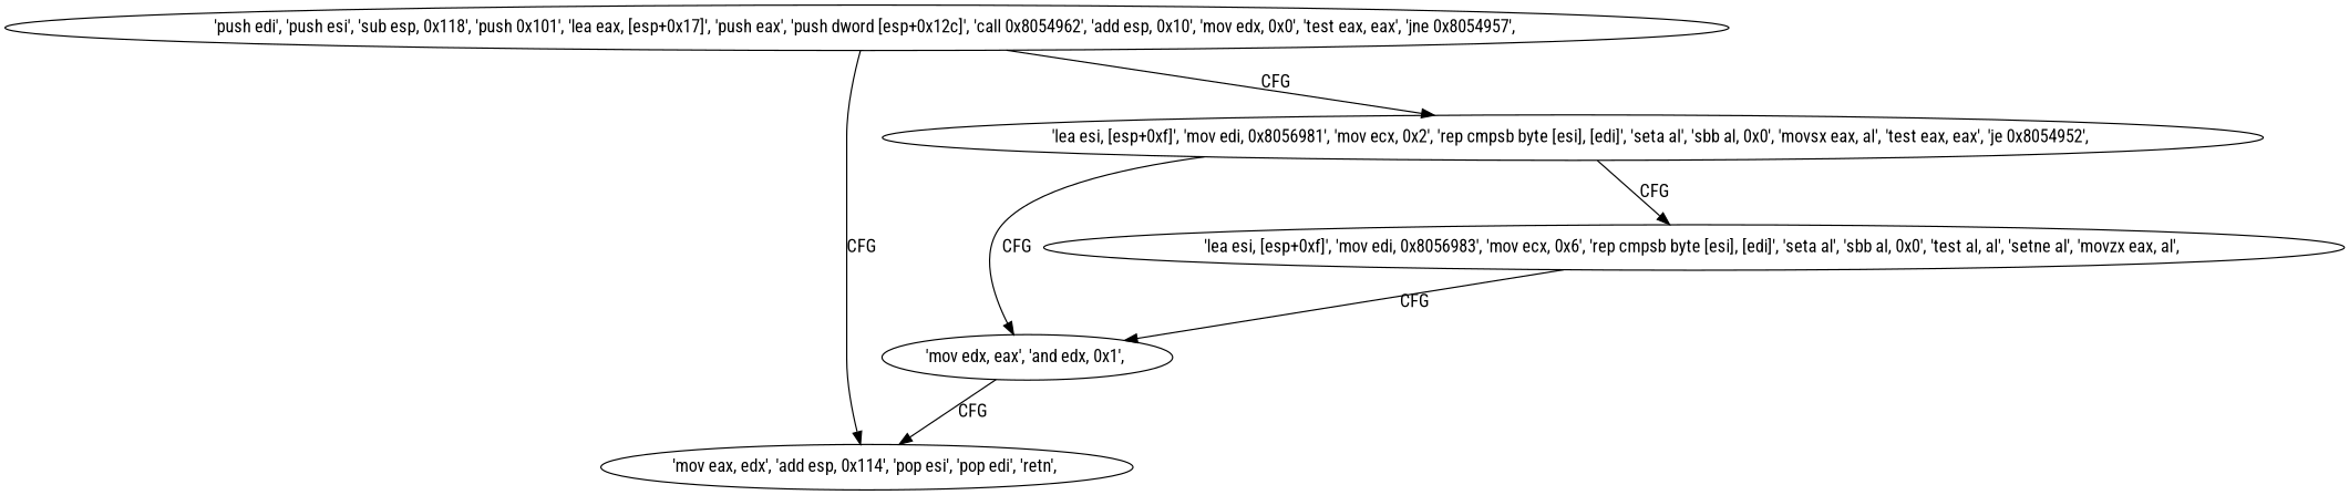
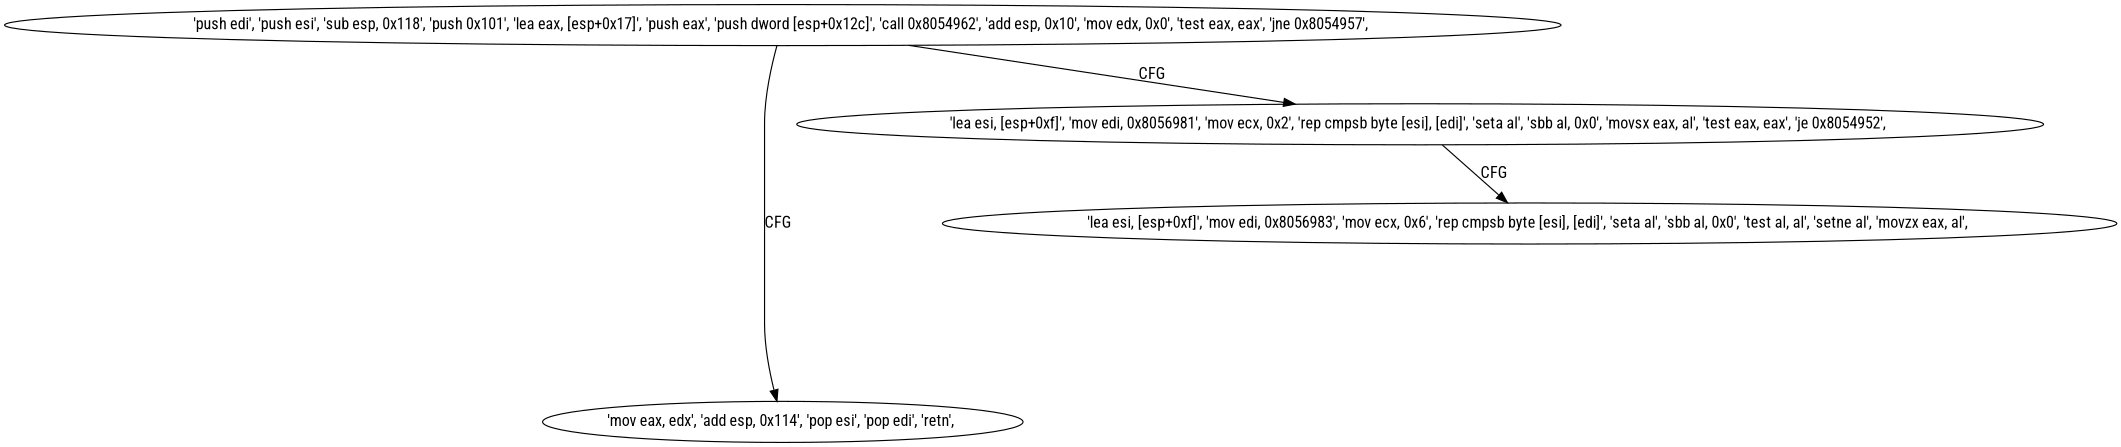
  digraph {
    fontname="Roboto Condensed"
    node [fontname="Roboto Condensed"]
    edge [fontname="Roboto Condensed"]
    n1 [label="'push edi', 'push esi', 'sub esp, 0x118', 'push 0x101', 'lea eax, [esp+0x17]', 'push eax', 'push dword [esp+0x12c]', 'call 0x8054962', 'add esp, 0x10', 'mov edx, 0x0', 'test eax, eax', 'jne 0x8054957', "]
    n2 [label="'mov eax, edx', 'add esp, 0x114', 'pop esi', 'pop edi', 'retn', "]
    n3 [label="'lea esi, [esp+0xf]', 'mov edi, 0x8056981', 'mov ecx, 0x2', 'rep cmpsb byte [esi], [edi]', 'seta al', 'sbb al, 0x0', 'movsx eax, al', 'test eax, eax', 'je 0x8054952', "]
-   n4 [label="'mov edx, eax', 'and edx, 0x1', "]
    n5 [label="'lea esi, [esp+0xf]', 'mov edi, 0x8056983', 'mov ecx, 0x6', 'rep cmpsb byte [esi], [edi]', 'seta al', 'sbb al, 0x0', 'test al, al', 'setne al', 'movzx eax, al', "]
    n1 -> n2 [label=CFG]
    n1 -> n3 [label=CFG]
-   n3 -> n4 [label=CFG]
    n3 -> n5 [label=CFG]
-   n4 -> n2 [label=CFG]
-   n5 -> n4 [label=CFG]
  }
